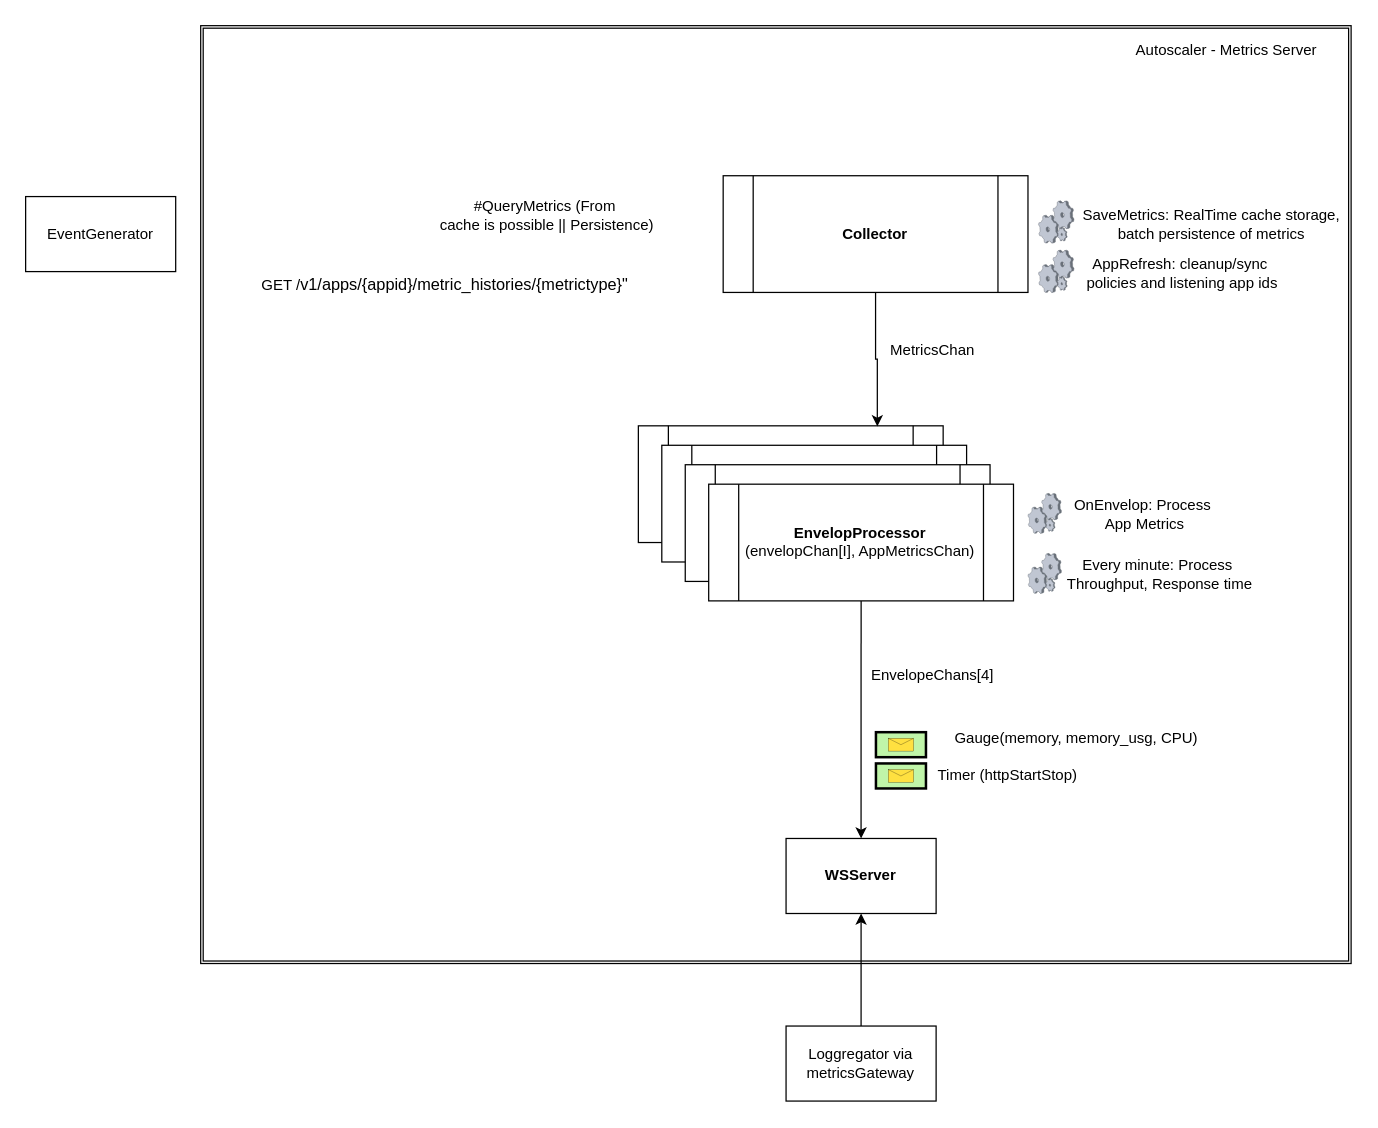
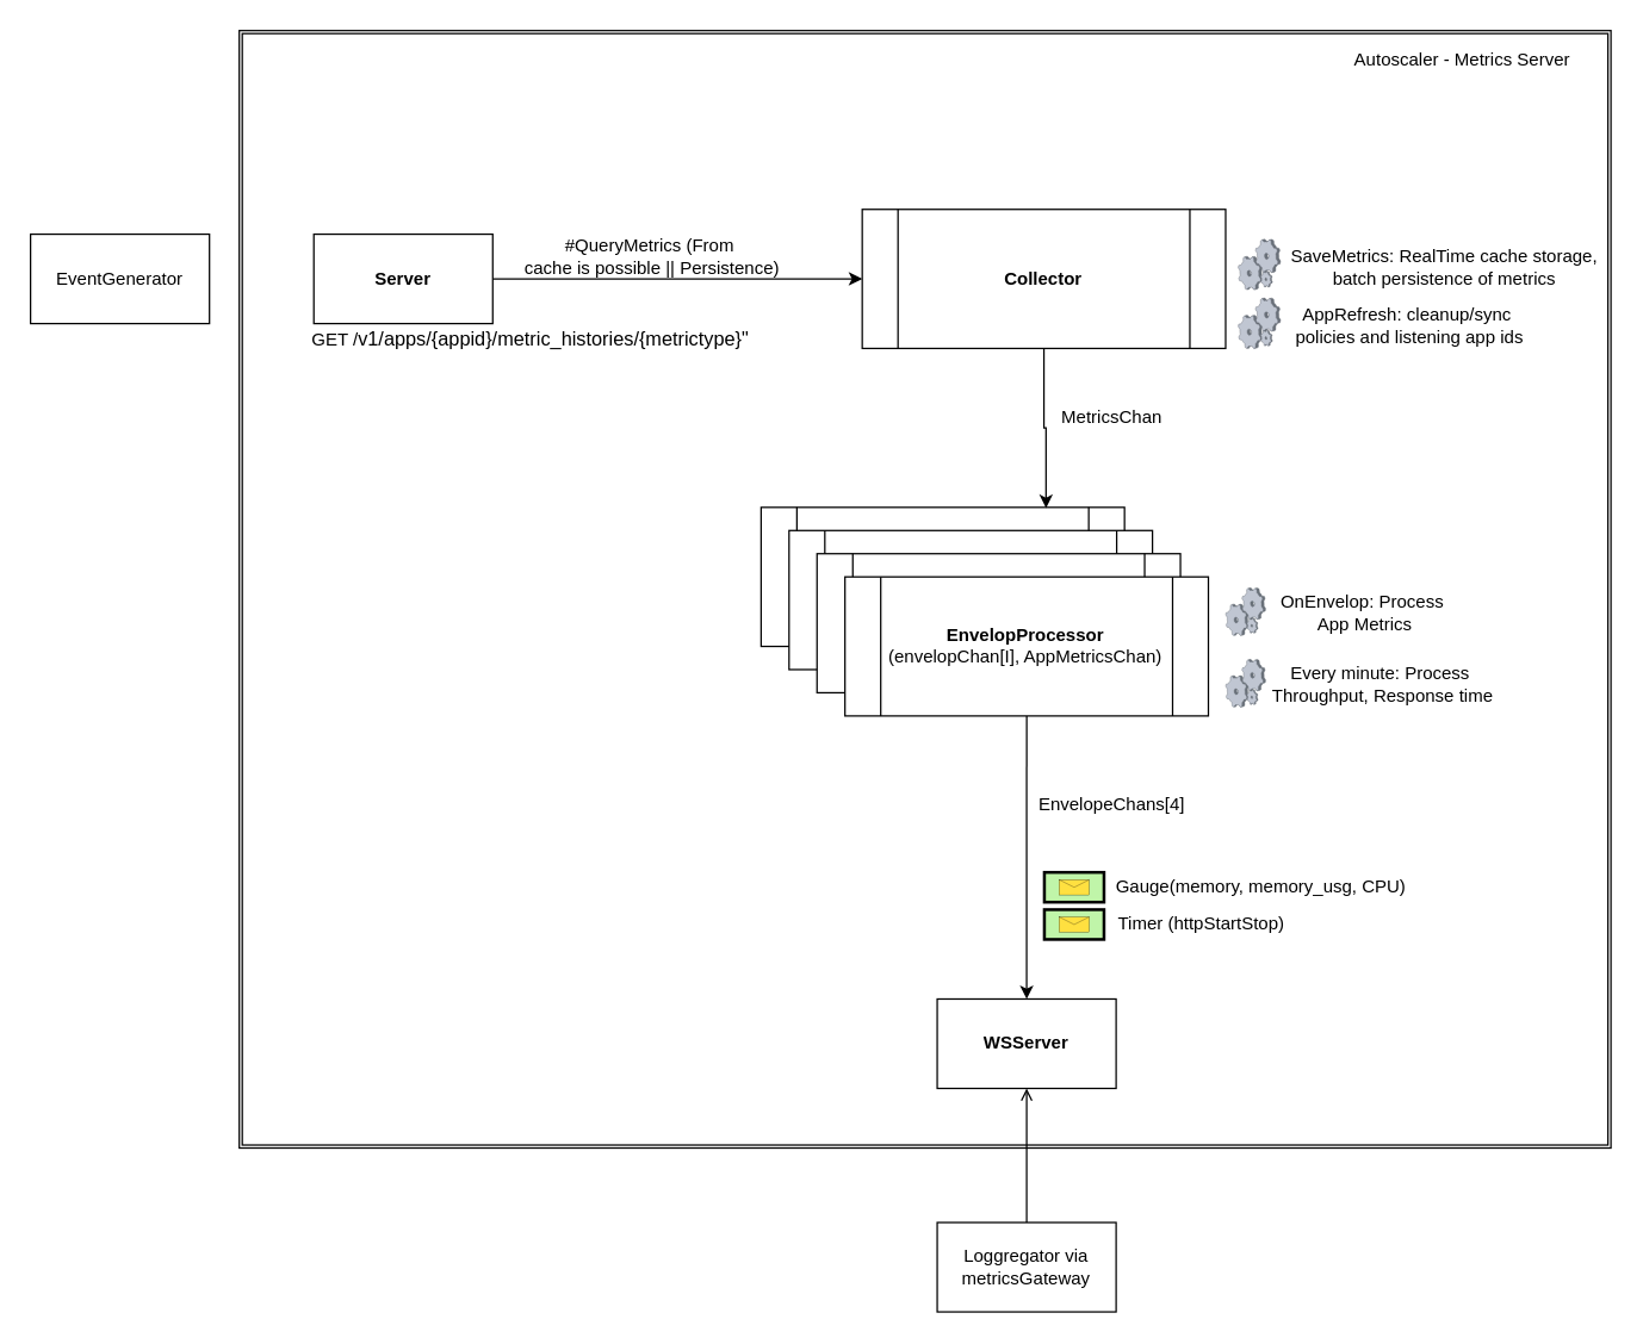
  <mxCell id="0" />
  <mxCell id="1" parent="0" />
  <mxCell id="2" value="" style="shape=ext;double=1;rounded=0;whiteSpace=wrap;html=1;" parent="1" vertex="1"><mxGeometry x="160" y="20" width="920" height="750" as="geometry" /></mxCell>
  <mxCell id="3" value="" style="group" parent="1" vertex="1" connectable="0"><mxGeometry x="510" y="340" width="300" height="140" as="geometry" /></mxCell>
  <mxCell id="4" value="EnvelopProcessor" style="shape=process;whiteSpace=wrap;html=1;backgroundOutline=1;" parent="3" vertex="1"><mxGeometry width="243.75" height="93.333" as="geometry" /></mxCell>
  <mxCell id="5" value="EnvelopProcessor" style="shape=process;whiteSpace=wrap;html=1;backgroundOutline=1;" parent="3" vertex="1"><mxGeometry x="18.75" y="15.556" width="243.75" height="93.333" as="geometry" /></mxCell>
  <mxCell id="6" value="EnvelopProcessor" style="shape=process;whiteSpace=wrap;html=1;backgroundOutline=1;" parent="3" vertex="1"><mxGeometry x="37.5" y="31.111" width="243.75" height="93.333" as="geometry" /></mxCell>
  <mxCell id="7" value="&lt;b&gt;EnvelopProcessor&lt;/b&gt;&lt;br&gt;(envelopChan[I], AppMetricsChan)" style="shape=process;whiteSpace=wrap;html=1;backgroundOutline=1;" parent="3" vertex="1"><mxGeometry x="56.25" y="46.667" width="243.75" height="93.333" as="geometry" /></mxCell>
  <mxCell id="8" value="&lt;b&gt;WSServer&lt;/b&gt;" style="rounded=0;whiteSpace=wrap;html=1;" parent="1" vertex="1"><mxGeometry x="628.12" y="670" width="120" height="60" as="geometry" /></mxCell>
  <mxCell id="9" style="edgeStyle=orthogonalEdgeStyle;rounded=0;orthogonalLoop=1;jettySize=auto;html=1;exitX=0.5;exitY=1;exitDx=0;exitDy=0;entryX=0.5;entryY=0;entryDx=0;entryDy=0;" parent="1" source="7" target="8" edge="1"><mxGeometry relative="1" as="geometry" /></mxCell>
  <mxCell id="10" value="EnvelopeChans[4]" style="text;html=1;align=center;verticalAlign=middle;resizable=0;points=[];autosize=1;strokeColor=none;fillColor=none;" parent="1" vertex="1"><mxGeometry x="690" y="530" width="110" height="20" as="geometry" /></mxCell>
  <mxCell id="11" value="" style="edgeStyle=orthogonalEdgeStyle;rounded=0;orthogonalLoop=1;jettySize=auto;html=1;entryX=0.784;entryY=0.005;entryDx=0;entryDy=0;entryPerimeter=0;" parent="1" source="12" target="4" edge="1"><mxGeometry relative="1" as="geometry" /></mxCell>
  <mxCell id="12" value="&lt;b&gt;Collector&lt;/b&gt;" style="shape=process;whiteSpace=wrap;html=1;backgroundOutline=1;" parent="1" vertex="1"><mxGeometry x="577.83" y="139.997" width="243.75" height="93.333" as="geometry" /></mxCell>
  <mxCell id="13" value="MetricsChan" style="text;html=1;align=center;verticalAlign=middle;resizable=0;points=[];autosize=1;strokeColor=none;fillColor=none;" parent="1" vertex="1"><mxGeometry x="705" y="270" width="80" height="20" as="geometry" /></mxCell>
  <mxCell id="14" value="" style="group" parent="1" vertex="1" connectable="0"><mxGeometry x="700" y="560" width="270" height="70" as="geometry" /></mxCell>
  <mxCell id="15" value="" style="strokeWidth=2;outlineConnect=0;dashed=0;align=center;fontSize=8;fillColor=#c0f5a9;verticalLabelPosition=bottom;verticalAlign=top;shape=mxgraph.eip.envelope_wrapper;" parent="14" vertex="1"><mxGeometry y="25" width="40" height="20" as="geometry" /></mxCell>
  <mxCell id="16" value="" style="strokeWidth=2;outlineConnect=0;dashed=0;align=center;fontSize=8;fillColor=#c0f5a9;verticalLabelPosition=bottom;verticalAlign=top;shape=mxgraph.eip.envelope_wrapper;" parent="14" vertex="1"><mxGeometry y="50" width="40" height="20" as="geometry" /></mxCell>
- <mxCell id="17" value="Gauge(memory, memory_usg, CPU)" style="text;html=1;align=center;verticalAlign=middle;resizable=0;points=[];autosize=1;strokeColor=none;fillColor=none;" parent="14" vertex="1"><mxGeometry x="55" y="20" width="210" height="20" as="geometry" /></mxCell>
+ <mxCell id="17" value="Gauge(memory, memory_usg, CPU)" style="text;html=1;align=center;verticalAlign=middle;resizable=0;points=[];autosize=1;strokeColor=none;fillColor=none;" parent="14" vertex="1"><mxGeometry x="40" y="25" width="210" height="20" as="geometry" /></mxCell>
  <mxCell id="18" value="Timer (httpStartStop)&lt;br&gt;" style="text;html=1;align=center;verticalAlign=middle;resizable=0;points=[];autosize=1;strokeColor=none;fillColor=none;" parent="14" vertex="1"><mxGeometry x="40" y="50" width="130" height="20" as="geometry" /></mxCell>
  <mxCell id="19" value="" style="verticalLabelPosition=bottom;sketch=0;aspect=fixed;html=1;verticalAlign=top;strokeColor=none;align=center;outlineConnect=0;shape=mxgraph.citrix.process;" parent="1" vertex="1"><mxGeometry x="821.58" y="394" width="26.84" height="32" as="geometry" /></mxCell>
  <mxCell id="20" value="" style="verticalLabelPosition=bottom;sketch=0;aspect=fixed;html=1;verticalAlign=top;strokeColor=none;align=center;outlineConnect=0;shape=mxgraph.citrix.process;" parent="1" vertex="1"><mxGeometry x="821.58" y="442" width="26.84" height="32" as="geometry" /></mxCell>
  <mxCell id="21" value="Every minute: Process&lt;br&gt;&amp;nbsp;Throughput, Response time" style="text;html=1;align=center;verticalAlign=middle;resizable=0;points=[];autosize=1;strokeColor=none;fillColor=none;" parent="1" vertex="1"><mxGeometry x="840" y="444" width="170" height="30" as="geometry" /></mxCell>
  <mxCell id="22" value="OnEnvelop: Process&lt;br&gt;&amp;nbsp;App Metrics&lt;br&gt;" style="text;html=1;align=center;verticalAlign=middle;resizable=0;points=[];autosize=1;strokeColor=none;fillColor=none;" parent="1" vertex="1"><mxGeometry x="848.42" y="396" width="130" height="30" as="geometry" /></mxCell>
  <mxCell id="23" value="Autoscaler - Metrics Server" style="text;html=1;align=center;verticalAlign=middle;resizable=0;points=[];autosize=1;strokeColor=none;fillColor=none;" parent="1" vertex="1"><mxGeometry x="900" y="30" width="160" height="20" as="geometry" /></mxCell>
- <mxCell id="24" value="" style="edgeStyle=orthogonalEdgeStyle;rounded=0;orthogonalLoop=1;jettySize=auto;html=1;" edge="1" parent="1" source="25" target="8"><mxGeometry relative="1" as="geometry" /></mxCell>
+ <mxCell id="24" value="" style="edgeStyle=orthogonalEdgeStyle;rounded=0;orthogonalLoop=1;jettySize=auto;html=1;endArrow=open;" edge="1" parent="1" source="25" target="8"><mxGeometry relative="1" as="geometry" /></mxCell>
  <mxCell id="25" value="Loggregator via metricsGateway" style="rounded=0;whiteSpace=wrap;html=1;" parent="1" vertex="1"><mxGeometry x="628.12" y="820" width="120" height="60" as="geometry" /></mxCell>
+ <mxCell id="26" value="" style="edgeStyle=orthogonalEdgeStyle;rounded=0;orthogonalLoop=1;jettySize=auto;html=1;fontFamily=Helvetica;fontColor=#000000;entryX=0;entryY=0.5;entryDx=0;entryDy=0;" parent="1" source="35" target="12" edge="1"><mxGeometry relative="1" as="geometry" /></mxCell>
  <mxCell id="27" value="" style="verticalLabelPosition=bottom;sketch=0;aspect=fixed;html=1;verticalAlign=top;strokeColor=none;align=center;outlineConnect=0;shape=mxgraph.citrix.process;" parent="1" vertex="1"><mxGeometry x="830" y="199.45" width="28.42" height="33.88" as="geometry" /></mxCell>
  <mxCell id="28" value="AppRefresh: cleanup/sync&lt;br&gt;&amp;nbsp;policies and listening app ids" style="text;html=1;align=center;verticalAlign=middle;resizable=0;points=[];autosize=1;strokeColor=none;fillColor=none;" parent="1" vertex="1"><mxGeometry x="858.42" y="203.33" width="170" height="30" as="geometry" /></mxCell>
  <mxCell id="29" value="" style="verticalLabelPosition=bottom;sketch=0;aspect=fixed;html=1;verticalAlign=top;strokeColor=none;align=center;outlineConnect=0;shape=mxgraph.citrix.process;" parent="1" vertex="1"><mxGeometry x="830" y="160" width="28.42" height="33.88" as="geometry" /></mxCell>
  <mxCell id="30" value="SaveMetrics: RealTime cache storage, &lt;br&gt;batch persistence of metrics&lt;br&gt;" style="text;html=1;align=center;verticalAlign=middle;resizable=0;points=[];autosize=1;strokeColor=none;fillColor=none;" parent="1" vertex="1"><mxGeometry x="858.42" y="163.88" width="220" height="30" as="geometry" /></mxCell>
  <mxCell id="31" value="EventGenerator" style="rounded=0;whiteSpace=wrap;html=1;" parent="1" vertex="1"><mxGeometry x="20" y="156.66" width="120" height="60" as="geometry" /></mxCell>
  <mxCell id="32" value="" style="group" parent="1" vertex="1" connectable="0"><mxGeometry x="200" y="153.33" width="320" height="83.33" as="geometry" /></mxCell>
  <mxCell id="33" value="#QueryMetrics (From&lt;br&gt;&amp;nbsp;cache is possible || Persistence)" style="text;html=1;align=center;verticalAlign=middle;resizable=0;points=[];autosize=1;strokeColor=none;fillColor=none;fontFamily=Helvetica;fontColor=#000000;" parent="32" vertex="1"><mxGeometry x="140" y="3.33" width="190" height="30" as="geometry" /></mxCell>
  <mxCell id="34" value="" style="group" parent="32" vertex="1" connectable="0"><mxGeometry y="3.33" width="310" height="80.0" as="geometry" /></mxCell>
+ <mxCell id="35" value="&lt;b&gt;Server&lt;/b&gt;" style="rounded=0;whiteSpace=wrap;html=1;" parent="34" vertex="1"><mxGeometry x="10" width="120" height="60" as="geometry" /></mxCell>
  <mxCell id="36" value="GET /&lt;span style=&quot;font-size: 9.8pt&quot;&gt;v1/apps/{appid}/metric_histories/{metrictype}&quot;&lt;/span&gt;" style="text;html=1;align=center;verticalAlign=middle;resizable=0;points=[];autosize=1;strokeColor=none;fillColor=none;" parent="34" vertex="1"><mxGeometry y="60.0" width="310" height="20" as="geometry" /></mxCell>
